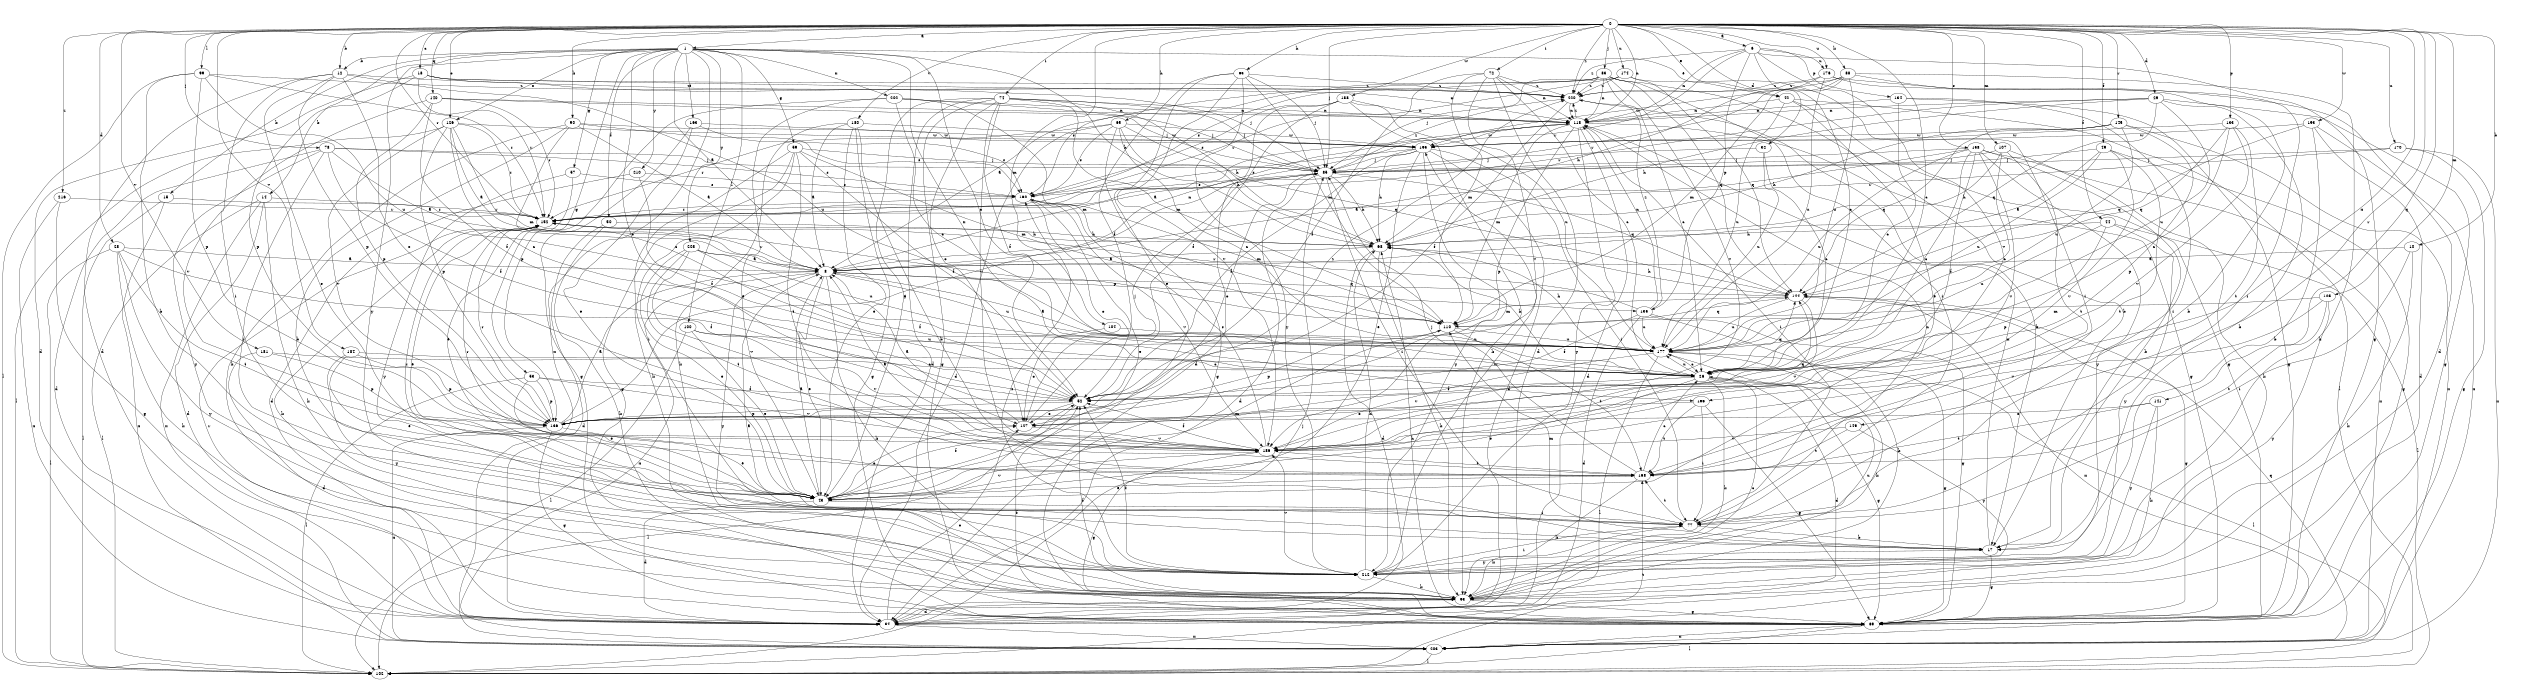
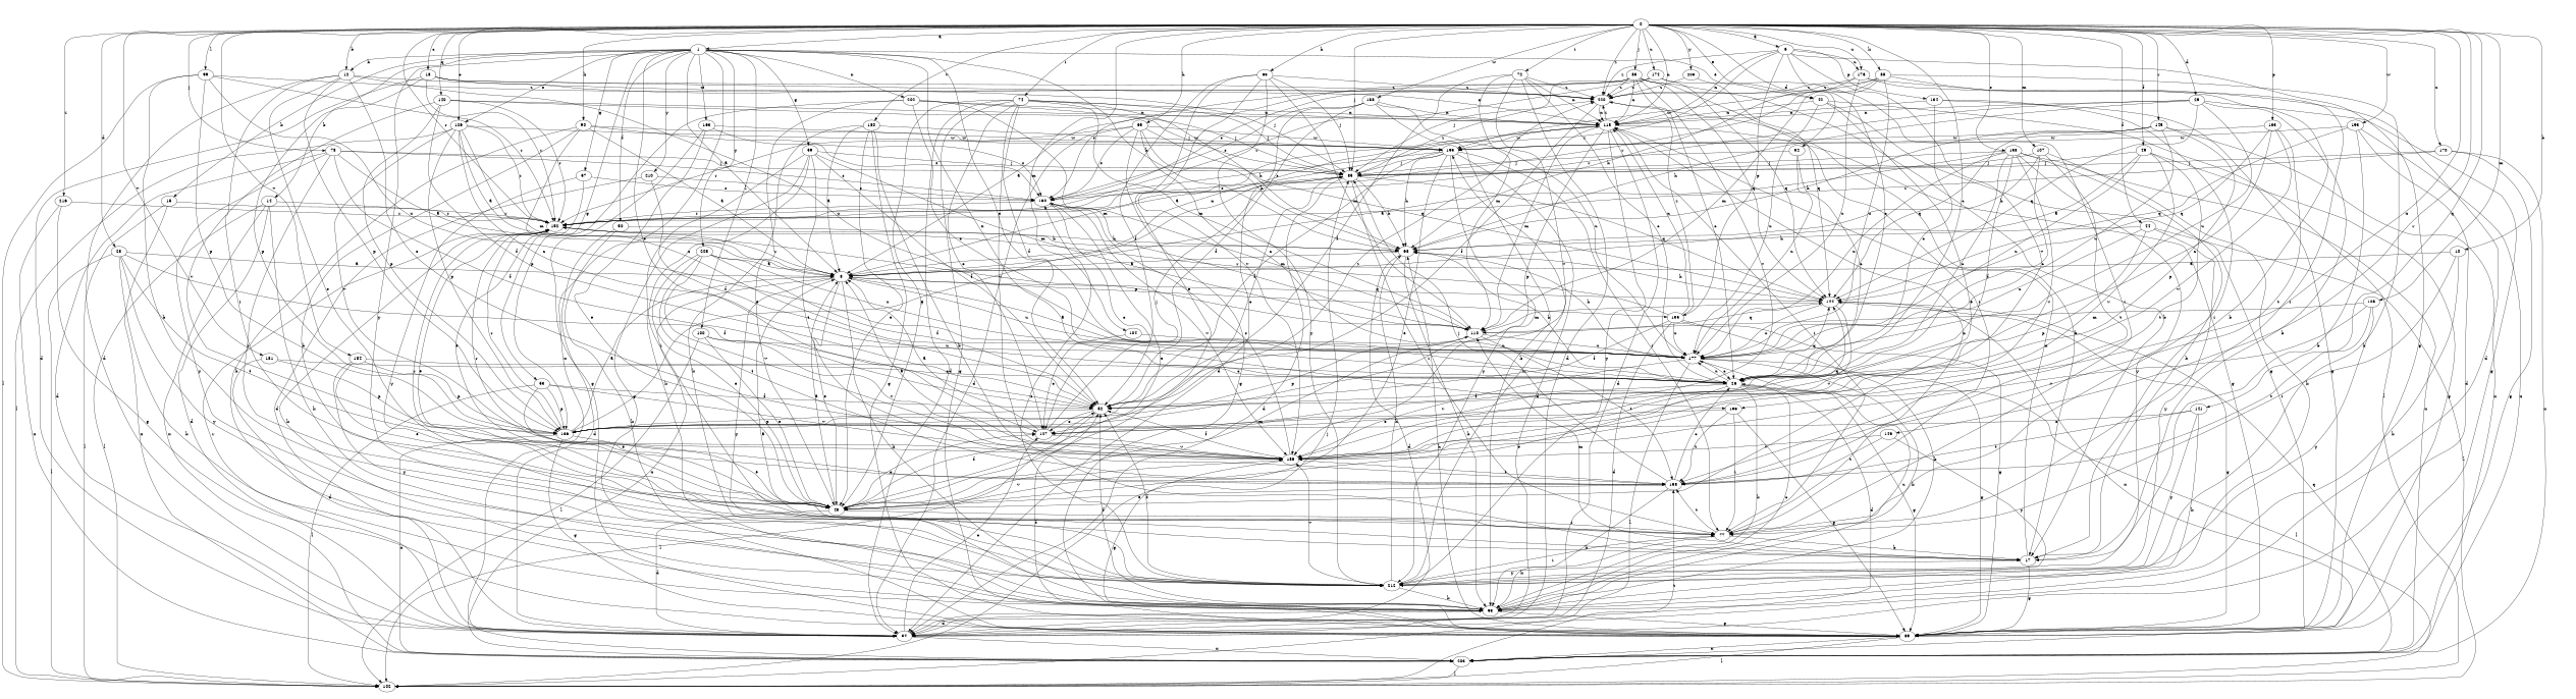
  strict digraph {
    0
    1
    6
    10
    12
    18
    26
    28
    29
    32
    42
    44
    49
    63
    65
    72
    74
    78
    83
    85
    88
    90
    99
    104
    105
    107
    118
    126
    133
    140
    141
    145
    149
    152
    158
    170
    174
    176
    180
    181
    184
    188
    193
    196
+   205
    216
    220
    8
    14
    15
    50
    53
    57
    59
    68
    100
    127
    163
    202
    203
    208
    210
    212
    n64 [label=69]
    134
    135
    186
    93
    77
    43
    177
    34
    136
    144
    102
    52
    168
    17
    110
    160
    195
    0 -> 1 [label=a]
    0 -> 6 [label=a]
    0 -> 10 [label=b]
    0 -> 12 [label=b]
    0 -> 18 [label=c]
    0 -> 26 [label=c]
    0 -> 28 [label=d]
    0 -> 29 [label=d]
    0 -> 32 [label=d]
    0 -> 42 [label=e]
    0 -> 44 [label=f]
    0 -> 49 [label=f]
    0 -> 63 [label=h]
    0 -> 65 [label=h]
    0 -> 72 [label=i]
    0 -> 74 [label=i]
    0 -> 78 [label=j]
    0 -> 83 [label=j]
    0 -> 85 [label=j]
    0 -> 88 [label=k]
    0 -> 90 [label=k]
    0 -> 99 [label=l]
    0 -> 104 [label=m]
    0 -> 105 [label=m]
    0 -> 107 [label=m]
    0 -> 118 [label=n]
    0 -> 126 [label=o]
    0 -> 133 [label=p]
    0 -> 140 [label=q]
    0 -> 141 [label=q]
    0 -> 145 [label=r]
    0 -> 149 [label=r]
    0 -> 152 [label=r]
    0 -> 158 [label=s]
    0 -> 170 [label=u]
    0 -> 174 [label=u]
    0 -> 176 [label=u]
    0 -> 180 [label=v]
    0 -> 181 [label=v]
    0 -> 184 [label=v]
    0 -> 188 [label=w]
    0 -> 193 [label=w]
    0 -> 196 [label=x]
+   0 -> 205 [label=y]
    0 -> 216 [label=z]
    0 -> 220 [label=z]
    1 -> 12 [label=b]
    1 -> 26 [label=c]
    1 -> 42 [label=e]
    1 -> 126 [label=o]
    1 -> 196 [label=x]
    1 -> 8 [label=a]
    1 -> 14 [label=b]
    1 -> 15 [label=b]
    1 -> 50 [label=f]
    1 -> 53 [label=g]
    1 -> 57 [label=g]
    1 -> 59 [label=g]
    1 -> 68 [label=h]
    1 -> 100 [label=l]
    1 -> 127 [label=o]
    1 -> 163 [label=t]
    1 -> 202 [label=x]
    1 -> 203 [label=x]
    1 -> 208 [label=y]
    1 -> 210 [label=y]
    1 -> 212 [label=y]
    6 -> 26 [label=c]
    6 -> 118 [label=n]
    6 -> 152 [label=r]
    6 -> 176 [label=u]
    6 -> 220 [label=z]
    6 -> n64 [label=g]
    6 -> 134 [label=p]
    6 -> 135 [label=p]
    6 -> 186 [label=v]
    10 -> 8 [label=a]
    10 -> 93 [label=k]
    10 -> 77 [label=i]
    12 -> 220 [label=z]
    12 -> 127 [label=o]
    12 -> 77 [label=i]
    12 -> 43 [label=e]
    12 -> 177 [label=u]
    12 -> 34 [label=d]
    12 -> 136 [label=p]
    18 -> 85 [label=j]
    18 -> 118 [label=n]
    18 -> 152 [label=r]
    18 -> 220 [label=z]
    18 -> 34 [label=d]
    18 -> 136 [label=p]
    26 -> 68 [label=h]
    26 -> n64 [label=g]
    26 -> 93 [label=k]
    26 -> 43 [label=e]
    26 -> 177 [label=u]
    26 -> 34 [label=d]
    26 -> 144 [label=q]
    26 -> 102 [label=l]
    26 -> 52 [label=f]
    28 -> 8 [label=a]
    28 -> 212 [label=y]
    28 -> 93 [label=k]
    28 -> 102 [label=l]
    28 -> 52 [label=f]
    28 -> 168 [label=t]
    29 -> 118 [label=n]
    29 -> 152 [label=r]
    29 -> 68 [label=h]
    29 -> n64 [label=g]
    29 -> 177 [label=u]
    29 -> 144 [label=q]
    29 -> 17 [label=b]
    32 -> 26 [label=c]
    32 -> 85 [label=j]
    32 -> 177 [label=u]
    42 -> 118 [label=n]
    42 -> n64 [label=g]
    42 -> 43 [label=e]
    42 -> 177 [label=u]
    42 -> 102 [label=l]
    44 -> 68 [label=h]
    44 -> 212 [label=y]
    44 -> 177 [label=u]
    44 -> 136 [label=p]
    44 -> 102 [label=l]
    49 -> 85 [label=j]
    49 -> 8 [label=a]
    49 -> n64 [label=g]
    49 -> 186 [label=v]
    49 -> 177 [label=u]
    49 -> 168 [label=t]
    63 -> 85 [label=j]
    63 -> 220 [label=z]
    63 -> 212 [label=y]
    63 -> 186 [label=v]
    63 -> 43 [label=e]
    63 -> 52 [label=f]
    63 -> 110 [label=m]
    65 -> 26 [label=c]
    65 -> 152 [label=r]
    65 -> 68 [label=h]
    65 -> n64 [label=g]
    65 -> 34 [label=d]
    65 -> 144 [label=q]
    65 -> 160 [label=s]
    65 -> 195 [label=w]
    72 -> 26 [label=c]
    72 -> 118 [label=n]
    72 -> 220 [label=z]
    72 -> 186 [label=v]
    72 -> 34 [label=d]
    72 -> 52 [label=f]
    72 -> 110 [label=m]
    74 -> 85 [label=j]
    74 -> 118 [label=n]
    74 -> 68 [label=h]
    74 -> 127 [label=o]
    74 -> n64 [label=g]
    74 -> 186 [label=v]
    74 -> 43 [label=e]
    74 -> 34 [label=d]
    74 -> 52 [label=f]
    74 -> 110 [label=m]
    78 -> 85 [label=j]
    78 -> 8 [label=a]
    78 -> 212 [label=y]
    78 -> 77 [label=i]
    78 -> 34 [label=d]
    78 -> 52 [label=f]
    78 -> 160 [label=s]
    83 -> 26 [label=c]
    83 -> 85 [label=j]
    83 -> 118 [label=n]
    83 -> 220 [label=z]
    83 -> 8 [label=a]
    83 -> 186 [label=v]
    83 -> 77 [label=i]
    83 -> 144 [label=q]
    83 -> 17 [label=b]
    83 -> 160 [label=s]
    85 -> 220 [label=z]
    85 -> 68 [label=h]
    85 -> 127 [label=o]
    85 -> 77 [label=i]
    85 -> 34 [label=d]
    85 -> 144 [label=q]
    85 -> 160 [label=s]
    88 -> 152 [label=r]
    88 -> 220 [label=z]
    88 -> 93 [label=k]
    88 -> 77 [label=i]
    88 -> 177 [label=u]
    88 -> 110 [label=m]
    88 -> 195 [label=w]
    90 -> 26 [label=c]
    90 -> 8 [label=a]
    90 -> 93 [label=k]
    90 -> 17 [label=b]
    90 -> 160 [label=s]
    90 -> 195 [label=w]
    99 -> 152 [label=r]
    99 -> 220 [label=z]
    99 -> 177 [label=u]
    99 -> 136 [label=p]
    99 -> 102 [label=l]
    99 -> 17 [label=b]
    104 -> 127 [label=o]
    104 -> 177 [label=u]
    105 -> 212 [label=y]
    105 -> 186 [label=v]
    105 -> 168 [label=t]
    105 -> 110 [label=m]
    107 -> 26 [label=c]
    107 -> 85 [label=j]
    107 -> 68 [label=h]
    107 -> 93 [label=k]
    107 -> 168 [label=t]
    118 -> 220 [label=z]
    118 -> 8 [label=a]
    118 -> 212 [label=y]
    118 -> n64 [label=g]
    118 -> 77 [label=i]
    118 -> 34 [label=d]
    118 -> 136 [label=p]
    118 -> 110 [label=m]
    118 -> 195 [label=w]
    126 -> 26 [label=c]
    126 -> 152 [label=r]
    126 -> 8 [label=a]
    126 -> 186 [label=v]
    126 -> 136 [label=p]
    126 -> 102 [label=l]
    126 -> 110 [label=m]
    126 -> 195 [label=w]
    133 -> 26 [label=c]
    133 -> 186 [label=v]
    133 -> 144 [label=q]
    133 -> 168 [label=t]
    133 -> 195 [label=w]
    140 -> 85 [label=j]
    140 -> 118 [label=n]
    140 -> 152 [label=r]
    140 -> 186 [label=v]
    140 -> 136 [label=p]
    140 -> 52 [label=f]
    141 -> 127 [label=o]
    141 -> 212 [label=y]
    141 -> 93 [label=k]
    141 -> 168 [label=t]
    145 -> 68 [label=h]
    145 -> 203 [label=x]
    145 -> 177 [label=u]
    145 -> 136 [label=p]
    145 -> 144 [label=q]
    145 -> 195 [label=w]
    149 -> 212 [label=y]
    149 -> 186 [label=v]
    149 -> 168 [label=t]
    152 -> 68 [label=h]
    152 -> 93 [label=k]
    152 -> 43 [label=e]
    158 -> 26 [label=c]
    158 -> 85 [label=j]
    158 -> 8 [label=a]
    158 -> 203 [label=x]
    158 -> 212 [label=y]
    158 -> 186 [label=v]
    158 -> 177 [label=u]
    158 -> 52 [label=f]
    158 -> 17 [label=b]
    170 -> 85 [label=j]
    170 -> 152 [label=r]
    170 -> 203 [label=x]
    170 -> n64 [label=g]
    174 -> 152 [label=r]
    174 -> 220 [label=z]
    174 -> 77 [label=i]
    174 -> 144 [label=q]
    174 -> 160 [label=s]
    176 -> 220 [label=z]
    176 -> 68 [label=h]
    176 -> 177 [label=u]
    176 -> 34 [label=d]
    176 -> 17 [label=b]
    180 -> 8 [label=a]
    180 -> n64 [label=g]
    180 -> 93 [label=k]
    180 -> 43 [label=e]
    180 -> 17 [label=b]
    180 -> 195 [label=w]
    181 -> 26 [label=c]
    181 -> 34 [label=d]
    181 -> 136 [label=p]
    184 -> 26 [label=c]
    184 -> 212 [label=y]
    184 -> 43 [label=e]
    184 -> 136 [label=p]
    188 -> 118 [label=n]
    188 -> 93 [label=k]
    188 -> 177 [label=u]
    188 -> 34 [label=d]
    188 -> 52 [label=f]
    188 -> 160 [label=s]
    193 -> 203 [label=x]
    193 -> 34 [label=d]
    193 -> 144 [label=q]
    193 -> 17 [label=b]
    193 -> 195 [label=w]
    196 -> 127 [label=o]
    196 -> n64 [label=g]
    196 -> 77 [label=i]
    196 -> 168 [label=t]
+   205 -> 220 [label=z]
+   205 -> 144 [label=q]
    216 -> 152 [label=r]
    216 -> 203 [label=x]
    216 -> n64 [label=g]
    220 -> 118 [label=n]
    220 -> 52 [label=f]
    220 -> 17 [label=b]
    8 -> 118 [label=n]
    8 -> 152 [label=r]
    8 -> 203 [label=x]
    8 -> 212 [label=y]
    8 -> 135 [label=p]
    8 -> 93 [label=k]
    8 -> 43 [label=e]
    8 -> 177 [label=u]
    8 -> 144 [label=q]
    14 -> 152 [label=r]
    14 -> 203 [label=x]
    14 -> 93 [label=k]
    14 -> 34 [label=d]
    14 -> 102 [label=l]
    15 -> 152 [label=r]
    15 -> 203 [label=x]
    15 -> 102 [label=l]
    50 -> 68 [label=h]
    50 -> 93 [label=k]
    50 -> 34 [label=d]
    53 -> 186 [label=v]
    53 -> 43 [label=e]
    53 -> 136 [label=p]
    53 -> 102 [label=l]
    53 -> 52 [label=f]
    57 -> 212 [label=y]
    57 -> 43 [label=e]
    57 -> 160 [label=s]
    59 -> 85 [label=j]
    59 -> n64 [label=g]
    59 -> 93 [label=k]
    59 -> 77 [label=i]
    59 -> 52 [label=f]
    59 -> 168 [label=t]
    59 -> 110 [label=m]
    68 -> 8 [label=a]
    68 -> 93 [label=k]
    68 -> 34 [label=d]
    100 -> 186 [label=v]
    100 -> 43 [label=e]
    100 -> 177 [label=u]
    100 -> 102 [label=l]
    127 -> 85 [label=j]
    127 -> 8 [label=a]
    127 -> 186 [label=v]
    127 -> 144 [label=q]
    163 -> n64 [label=g]
    163 -> 43 [label=e]
    163 -> 160 [label=s]
    163 -> 195 [label=w]
    202 -> 26 [label=c]
    202 -> 85 [label=j]
    202 -> 118 [label=n]
    202 -> 43 [label=e]
    202 -> 136 [label=p]
    202 -> 110 [label=m]
    203 -> 144 [label=q]
    203 -> 102 [label=l]
    208 -> 8 [label=a]
    208 -> 186 [label=v]
    208 -> 43 [label=e]
    208 -> 177 [label=u]
    208 -> 52 [label=f]
    208 -> 168 [label=t]
    210 -> 34 [label=d]
    210 -> 52 [label=f]
    210 -> 160 [label=s]
    212 -> 8 [label=a]
    212 -> 68 [label=h]
    212 -> 186 [label=v]
    212 -> 93 [label=k]
    212 -> 77 [label=i]
    212 -> 52 [label=f]
    212 -> 160 [label=s]
    212 -> 195 [label=w]
    n64 -> 68 [label=h]
    n64 -> 203 [label=x]
    n64 -> 102 [label=l]
    n64 -> 52 [label=f]
    134 -> 26 [label=c]
    134 -> 118 [label=n]
    134 -> n64 [label=g]
    134 -> 77 [label=i]
    135 -> 118 [label=n]
    135 -> 152 [label=r]
    135 -> 220 [label=z]
    135 -> n64 [label=g]
    135 -> 93 [label=k]
    135 -> 177 [label=u]
    135 -> 34 [label=d]
    135 -> 52 [label=f]
    186 -> 8 [label=a]
    186 -> n64 [label=g]
    186 -> 52 [label=f]
    186 -> 168 [label=t]
    186 -> 160 [label=s]
    93 -> 26 [label=c]
    93 -> n64 [label=g]
    93 -> 177 [label=u]
    93 -> 34 [label=d]
    93 -> 52 [label=f]
    77 -> 118 [label=n]
    77 -> 93 [label=k]
    77 -> 168 [label=t]
    77 -> 17 [label=b]
    43 -> 152 [label=r]
    43 -> 8 [label=a]
    43 -> 127 [label=o]
    43 -> 186 [label=v]
    43 -> 77 [label=i]
    43 -> 34 [label=d]
    43 -> 52 [label=f]
    43 -> 110 [label=m]
    177 -> 26 [label=c]
    177 -> 8 [label=a]
    177 -> 68 [label=h]
    177 -> n64 [label=g]
    177 -> 186 [label=v]
    177 -> 93 [label=k]
    177 -> 102 [label=l]
    34 -> 152 [label=r]
    34 -> 127 [label=o]
    34 -> 203 [label=x]
    136 -> 85 [label=j]
    136 -> 152 [label=r]
    136 -> 220 [label=z]
    136 -> 8 [label=a]
    136 -> 203 [label=x]
    136 -> n64 [label=g]
    136 -> 43 [label=e]
    144 -> 68 [label=h]
    144 -> 203 [label=x]
    144 -> n64 [label=g]
    144 -> 186 [label=v]
    144 -> 177 [label=u]
    144 -> 110 [label=m]
    102 -> 85 [label=j]
    102 -> 168 [label=t]
    52 -> 127 [label=o]
    52 -> 136 [label=p]
    52 -> 102 [label=l]
    168 -> 26 [label=c]
    168 -> 85 [label=j]
    168 -> 152 [label=r]
    168 -> 93 [label=k]
    168 -> 43 [label=e]
    17 -> 118 [label=n]
    17 -> 212 [label=y]
    17 -> n64 [label=g]
    17 -> 110 [label=m]
    110 -> 177 [label=u]
    110 -> 136 [label=p]
    110 -> 144 [label=q]
    110 -> 168 [label=t]
    160 -> 152 [label=r]
    160 -> 127 [label=o]
    160 -> 186 [label=v]
    160 -> 43 [label=e]
    160 -> 110 [label=m]
    195 -> 85 [label=j]
    195 -> 68 [label=h]
    195 -> 212 [label=y]
    195 -> 77 [label=i]
    195 -> 43 [label=e]
    195 -> 34 [label=d]
    195 -> 52 [label=f]
    195 -> 160 [label=s]
  }
